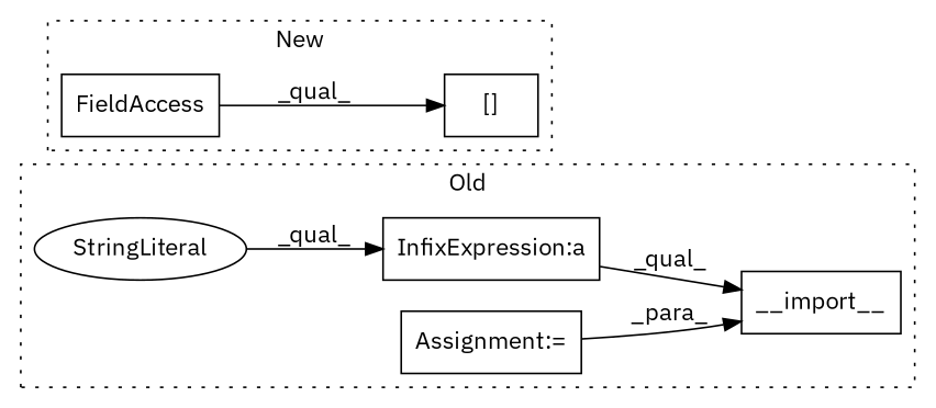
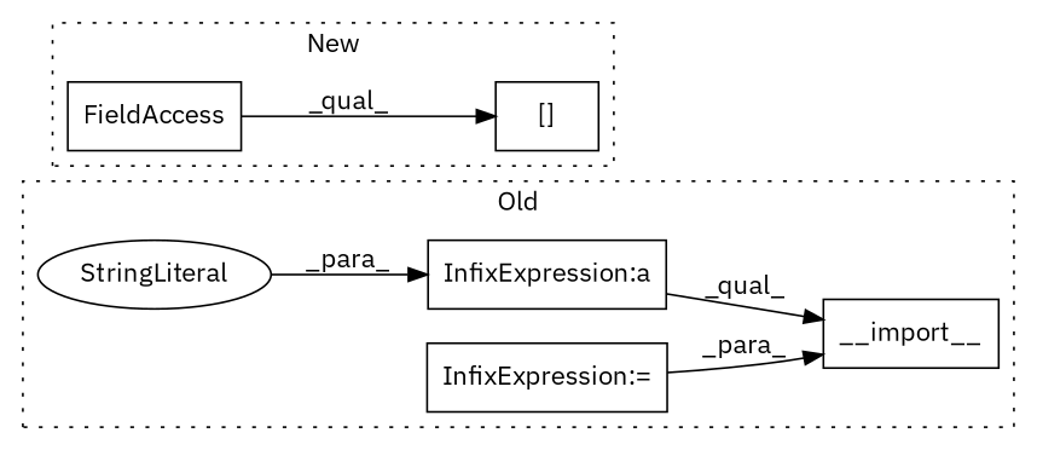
  digraph {
    fontname="IBM Plex Sans"
    rankdir=LR
    node [fontname="IBM Plex Sans" shape=box]
    edge [fontname="IBM Plex Sans"]
    n1 [a=32 l="11,1" label=__import__ s="6241,6289"]
    n2 [a=27 l=3 label="InfixExpression:a" s=6162]
    n3 [a=45 l=29 label=StringLiteral s=6133 shape=ellipse]
-   n4 [a=7 l=1 label="Assignment:=" s=6240]
+   n4 [a=7 l=1 label="InfixExpression:=" s=6240]
    n5 [a=2 l="18,1" label="[]" s="6869,6891"]
    n6 [a=22 l=17 label=FieldAccess s=6869]
    subgraph cluster_1 {
      label=Old
      style=dotted
      n1
      n2
      n3
      n4
    }
    subgraph cluster_2 {
      label=New
      style=dotted
      n5
      n6
    }
    n2 -> n1 [label=_qual_]
-   n3 -> n2 [label=_qual_]
+   n3 -> n2 [label=_para_]
    n4 -> n1 [label=_para_]
    n6 -> n5 [label=_qual_]
  }
